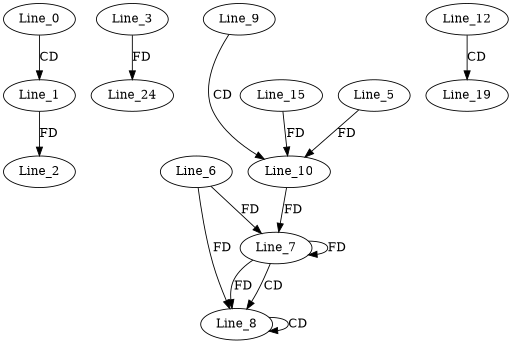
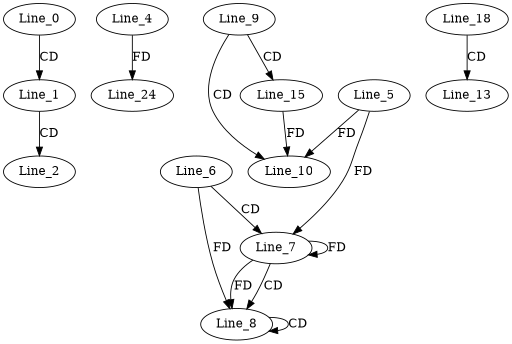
  digraph {
    Line_0
    Line_1
    Line_2
    n4 [label=Line_24]
-   Line_3
+   Line_3 [label=Line_4]
    Line_7
    Line_8
    n8 [label=Line_10]
    Line_9
    n10 [label=Line_15]
    Line_6
    Line_5
-   Line_18 [label=Line_12]
-   Line_19
+   Line_18
+   Line_19 [label=Line_13]
    Line_0 -> Line_1 [label=CD]
-   Line_1 -> Line_2 [label=FD]
+   Line_1 -> Line_2 [label=CD]
    Line_3 -> n4 [label=FD]
    Line_7 -> Line_7 [label=FD]
    Line_7 -> Line_8 [label=CD]
    Line_7 -> Line_8 [label=FD]
    Line_8 -> Line_8 [label=CD]
    Line_9 -> n8 [label=CD]
+   Line_9 -> n10 [label=CD]
    n10 -> n8 [label=FD]
-   Line_6 -> Line_7 [label=FD]
+   Line_6 -> Line_7 [label=CD]
    Line_6 -> Line_8 [label=FD]
-   n8 -> Line_7 [label=FD]
+   Line_5 -> Line_7 [label=FD]
    Line_5 -> n8 [label=FD]
    Line_18 -> Line_19 [label=CD]
  }
